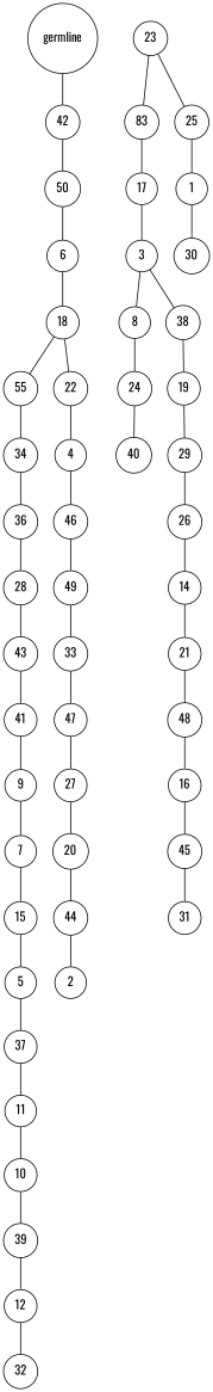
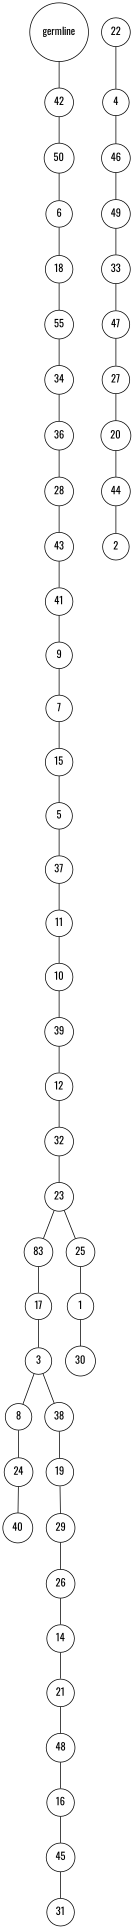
  graph {
    fontname=Oswald
    rankdir=UD
    splines=line
    node [fontname=Oswald shape=circle]
    edge [fontname=Oswald]
    n1 [label=germline]
    n2 [label=42]
    n3 [label=50]
    n4 [label=6]
    n5 [label=18]
    n6 [label=55]
    n7 [label=22]
    n8 [label=34]
    n9 [label=4]
    n10 [label=36]
    n11 [label=28]
    n12 [label=43]
    n13 [label=41]
    n14 [label=9]
    n15 [label=7]
    n16 [label=15]
    n17 [label=5]
    n18 [label=37]
    n19 [label=11]
    n20 [label=10]
    n21 [label=39]
    n22 [label=12]
    n23 [label=32]
    n24 [label=23]
    n25 [label=83]
    n26 [label=25]
    n27 [label=17]
    n28 [label=1]
    n29 [label=3]
    n30 [label=8]
    n31 [label=38]
    n32 [label=24]
    n33 [label=40]
    n34 [label=30]
    n35 [label=19]
    n36 [label=29]
    n37 [label=26]
    n38 [label=14]
    n39 [label=21]
    n40 [label=48]
    n41 [label=16]
    n42 [label=45]
    n43 [label=31]
    n44 [label=46]
    n45 [label=49]
    n46 [label=33]
    n47 [label=47]
    n48 [label=27]
    n49 [label=20]
    n50 [label=44]
    n51 [label=2]
    n1 -- n2
    n2 -- n3
    n3 -- n4
    n4 -- n5
    n5 -- n6
-   n5 -- n7
    n6 -- n8
    n7 -- n9
    n8 -- n10
    n9 -- n44
    n10 -- n11
    n11 -- n12
    n12 -- n13
    n13 -- n14
    n14 -- n15
    n15 -- n16
    n16 -- n17
    n17 -- n18
    n18 -- n19
    n19 -- n20
    n20 -- n21
    n21 -- n22
    n22 -- n23
+   n23 -- n24
    n24 -- n25
    n24 -- n26
    n25 -- n27
    n26 -- n28
    n27 -- n29
    n28 -- n34
    n29 -- n30
    n29 -- n31
    n30 -- n32
    n31 -- n35
    n32 -- n33
    n35 -- n36
    n36 -- n37
    n37 -- n38
    n38 -- n39
    n39 -- n40
    n40 -- n41
    n41 -- n42
    n42 -- n43
    n44 -- n45
    n45 -- n46
    n46 -- n47
    n47 -- n48
    n48 -- n49
    n49 -- n50
    n50 -- n51
  }
